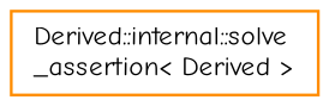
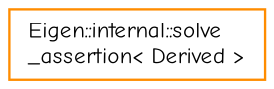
  digraph {
    rankdir=LR
    fontname="Comic Neue"
-   n1 [color=darkorange fillcolor=white fontname="Comic Neue" fontsize=10 height=0.2 label="Derived::internal::solve\l_assertion\< Derived \>" shape=box style=filled width=0.4]
+   n1 [color=darkorange fillcolor=white fontname="Comic Neue" fontsize=10 height=0.2 label="Eigen::internal::solve\l_assertion\< Derived \>" shape=box style=filled width=0.4]
  }
